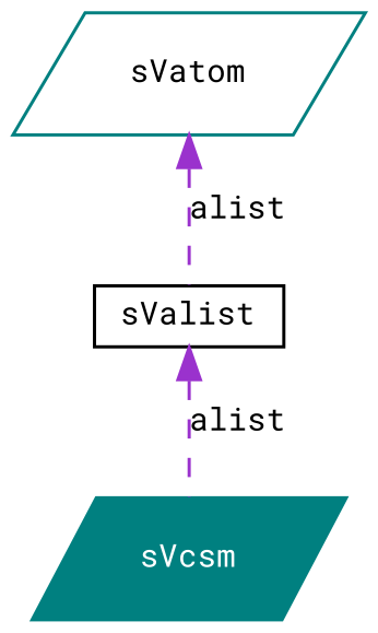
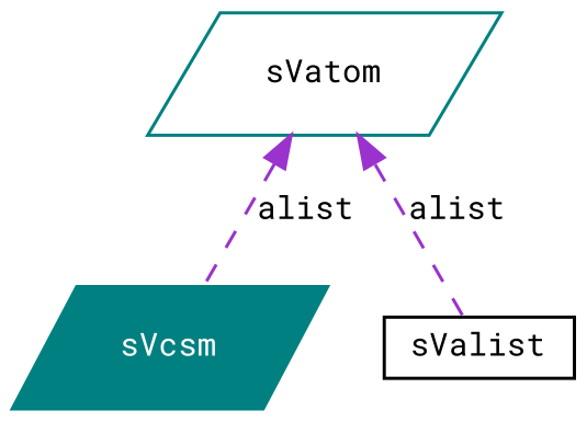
  digraph {
    fontname="Roboto Mono"
    node [color=teal fontname="Roboto Mono" fontsize=10 shape=parallelogram]
    edge [color=darkorchid3 dir=back fontname="Roboto Mono" fontsize=10 style=dashed]
    n1 [fontcolor=white height=0.2 label=sVcsm style=filled width=0.4]
    n2 [color=black height=0.2 label=sValist shape=box width=0.4]
    n3 [height=0.2 label=sVatom width=0.4]
-   n2 -> n1 [label=alist]
+   n3 -> n1 [label=alist]
    n3 -> n2 [label=alist]
  }
